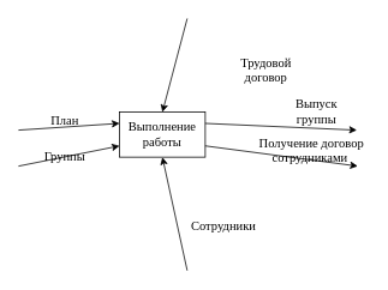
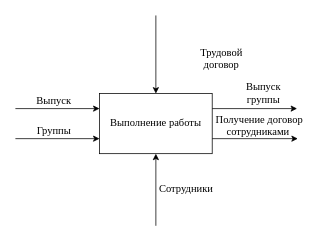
  <mxCell id="0" />
  <mxCell id="1" parent="0" />
- <mxCell id="2" value="&lt;font style=&quot;font-size: 14px;&quot; face=&quot;Times New Roman&quot;&gt;Выполнение работы&lt;/font&gt;" style="rounded=0;whiteSpace=wrap;html=1;" parent="1" vertex="1"><mxGeometry x="132" y="124" width="95" height="50" as="geometry" /></mxCell>
+ <mxCell id="2" value="&lt;font style=&quot;font-size: 14px;&quot; face=&quot;Times New Roman&quot;&gt;Выполнение работы&lt;/font&gt;" style="rounded=0;whiteSpace=wrap;html=1;" parent="1" vertex="1"><mxGeometry x="132" y="124" width="150" height="80" as="geometry" /></mxCell>
  <mxCell id="3" value="" style="endArrow=classic;html=1;rounded=0;entryX=0.5;entryY=1;entryDx=0;entryDy=0;" parent="1" target="2" edge="1"><mxGeometry width="50" height="50" relative="1" as="geometry"><mxPoint x="207" y="300" as="sourcePoint" /><mxPoint x="221" y="258" as="targetPoint" /></mxGeometry></mxCell>
  <mxCell id="4" value="&lt;font style=&quot;font-size: 14px;&quot; face=&quot;Times New Roman&quot;&gt;Сотрудники&lt;/font&gt;" style="text;html=1;align=center;verticalAlign=middle;whiteSpace=wrap;rounded=0;" parent="1" vertex="1"><mxGeometry x="207" y="238" width="81" height="28" as="geometry" /></mxCell>
  <mxCell id="5" value="" style="endArrow=classic;html=1;rounded=0;entryX=0;entryY=0.25;entryDx=0;entryDy=0;" parent="1" target="2" edge="1"><mxGeometry width="50" height="50" relative="1" as="geometry"><mxPoint x="20" y="144" as="sourcePoint" /><mxPoint x="84" y="148" as="targetPoint" /></mxGeometry></mxCell>
  <mxCell id="6" value="" style="endArrow=classic;html=1;rounded=0;entryX=0;entryY=0.75;entryDx=0;entryDy=0;" parent="1" target="2" edge="1"><mxGeometry width="50" height="50" relative="1" as="geometry"><mxPoint x="20" y="184" as="sourcePoint" /><mxPoint x="132" y="188" as="targetPoint" /></mxGeometry></mxCell>
- <mxCell id="7" value="&lt;font style=&quot;font-size: 14px;&quot; face=&quot;Times New Roman&quot;&gt;План&lt;/font&gt;" style="text;html=1;align=center;verticalAlign=middle;whiteSpace=wrap;rounded=0;" parent="1" vertex="1"><mxGeometry x="29" y="117" width="85" height="34" as="geometry" /></mxCell>
+ <mxCell id="7" value="&lt;font style=&quot;font-size: 14px;&quot; face=&quot;Times New Roman&quot;&gt;Выпуск&lt;/font&gt;" style="text;html=1;align=center;verticalAlign=middle;whiteSpace=wrap;rounded=0;" parent="1" vertex="1"><mxGeometry x="29" y="117" width="85" height="34" as="geometry" /></mxCell>
  <mxCell id="8" value="&lt;font style=&quot;font-size: 14px;&quot; face=&quot;Times New Roman&quot;&gt;Группы&lt;/font&gt;" style="text;html=1;align=center;verticalAlign=middle;whiteSpace=wrap;rounded=0;" parent="1" vertex="1"><mxGeometry x="29" y="157" width="85" height="34" as="geometry" /></mxCell>
  <mxCell id="9" value="" style="endArrow=classic;html=1;rounded=0;entryX=0.5;entryY=0;entryDx=0;entryDy=0;" parent="1" target="2" edge="1"><mxGeometry width="50" height="50" relative="1" as="geometry"><mxPoint x="207" y="20" as="sourcePoint" /><mxPoint x="204" y="118" as="targetPoint" /></mxGeometry></mxCell>
  <mxCell id="10" value="&lt;font style=&quot;font-size: 14px;&quot; face=&quot;Times New Roman&quot;&gt;Трудовой договор&lt;/font&gt;" style="text;html=1;align=center;verticalAlign=middle;whiteSpace=wrap;rounded=0;" parent="1" vertex="1"><mxGeometry x="252" y="61" width="85" height="34" as="geometry" /></mxCell>
  <mxCell id="11" value="&lt;font style=&quot;font-size: 14px;&quot; face=&quot;Times New Roman&quot;&gt;Выпуск группы&lt;/font&gt;" style="text;html=1;align=center;verticalAlign=middle;whiteSpace=wrap;rounded=0;" parent="1" vertex="1"><mxGeometry x="308" y="107" width="85" height="34" as="geometry" /></mxCell>
  <mxCell id="12" value="" style="endArrow=classic;html=1;rounded=0;exitX=1;exitY=0.25;exitDx=0;exitDy=0;" parent="1" source="2" edge="1"><mxGeometry width="50" height="50" relative="1" as="geometry"><mxPoint x="285" y="146" as="sourcePoint" /><mxPoint x="395" y="144" as="targetPoint" /></mxGeometry></mxCell>
  <mxCell id="13" value="" style="endArrow=classic;html=1;rounded=0;exitX=1;exitY=0.75;exitDx=0;exitDy=0;" parent="1" source="2" edge="1"><mxGeometry width="50" height="50" relative="1" as="geometry"><mxPoint x="285" y="183" as="sourcePoint" /><mxPoint x="396" y="184" as="targetPoint" /></mxGeometry></mxCell>
  <mxCell id="14" value="&lt;font style=&quot;font-size: 14px;&quot; face=&quot;Times New Roman&quot;&gt;Получение договор сотрудниками&amp;nbsp;&lt;/font&gt;" style="text;html=1;align=center;verticalAlign=middle;whiteSpace=wrap;rounded=0;" parent="1" vertex="1"><mxGeometry x="282" y="148" width="126" height="38" as="geometry" /></mxCell>
